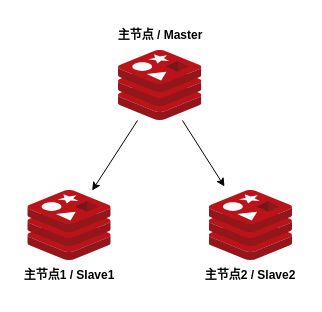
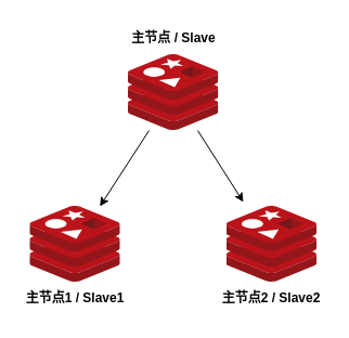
  <mxCell id="0" />
  <mxCell id="1" parent="0" />
  <mxCell id="2" style="rounded=0;orthogonalLoop=1;jettySize=auto;html=1;" edge="1" parent="1" source="4" target="6"><mxGeometry relative="1" as="geometry" /></mxCell>
  <mxCell id="3" style="rounded=0;orthogonalLoop=1;jettySize=auto;html=1;entryX=0.184;entryY=-0.057;entryDx=0;entryDy=0;entryPerimeter=0;" edge="1" parent="1" source="4" target="8"><mxGeometry relative="1" as="geometry" /></mxCell>
  <mxCell id="4" value="" style="sketch=0;aspect=fixed;html=1;points=[];align=center;image;fontSize=12;image=img/lib/mscae/Cache_Redis_Product.svg;" vertex="1" parent="1"><mxGeometry x="118" y="50" width="83.33" height="70" as="geometry" /></mxCell>
- <mxCell id="5" value="主节点 / Master" style="text;html=1;strokeColor=none;fillColor=none;align=center;verticalAlign=middle;whiteSpace=wrap;rounded=0;fontStyle=1" vertex="1" parent="1"><mxGeometry x="110.66" y="20" width="98" height="30" as="geometry" /></mxCell>
+ <mxCell id="5" value="主节点 / Slave" style="text;html=1;strokeColor=none;fillColor=none;align=center;verticalAlign=middle;whiteSpace=wrap;rounded=0;fontStyle=1" vertex="1" parent="1"><mxGeometry x="110.66" y="20" width="98" height="30" as="geometry" /></mxCell>
  <mxCell id="6" value="" style="sketch=0;aspect=fixed;html=1;points=[];align=center;image;fontSize=12;image=img/lib/mscae/Cache_Redis_Product.svg;" vertex="1" parent="1"><mxGeometry x="27.34" y="190" width="83.33" height="70" as="geometry" /></mxCell>
  <mxCell id="7" value="主节点1 / Slave1" style="text;html=1;strokeColor=none;fillColor=none;align=center;verticalAlign=middle;whiteSpace=wrap;rounded=0;fontStyle=1" vertex="1" parent="1"><mxGeometry x="20" y="260" width="98" height="30" as="geometry" /></mxCell>
  <mxCell id="8" value="" style="sketch=0;aspect=fixed;html=1;points=[];align=center;image;fontSize=12;image=img/lib/mscae/Cache_Redis_Product.svg;" vertex="1" parent="1"><mxGeometry x="208.67" y="190" width="83.33" height="70" as="geometry" /></mxCell>
  <mxCell id="9" value="主节点2 / Slave2" style="text;html=1;strokeColor=none;fillColor=none;align=center;verticalAlign=middle;whiteSpace=wrap;rounded=0;fontStyle=1" vertex="1" parent="1"><mxGeometry x="201.33" y="260" width="98" height="30" as="geometry" /></mxCell>
